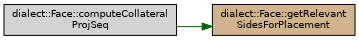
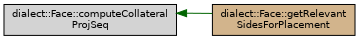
  digraph {
    rankdir=LR
    node [color=black fontname=Helvetica fontsize=10 shape=record style=filled]
    n1 [fillcolor=lightgrey fontcolor=black height=0.2 label="dialect::Face::computeCollateral\lProjSeq" width=0.4]
    n2 [fillcolor=tan height=0.2 label="dialect::Face::getRelevant\lSidesForPlacement" width=0.4]
-   n1 -> n2 [color=darkgreen fontname=Helvetica fontsize=10 labelfontname=Helvetica labelfontsize=10 style=solid]
+   n2 -> n1 [color=darkgreen fontname=Helvetica fontsize=10 labelfontname=Helvetica labelfontsize=10 style=solid]
  }
